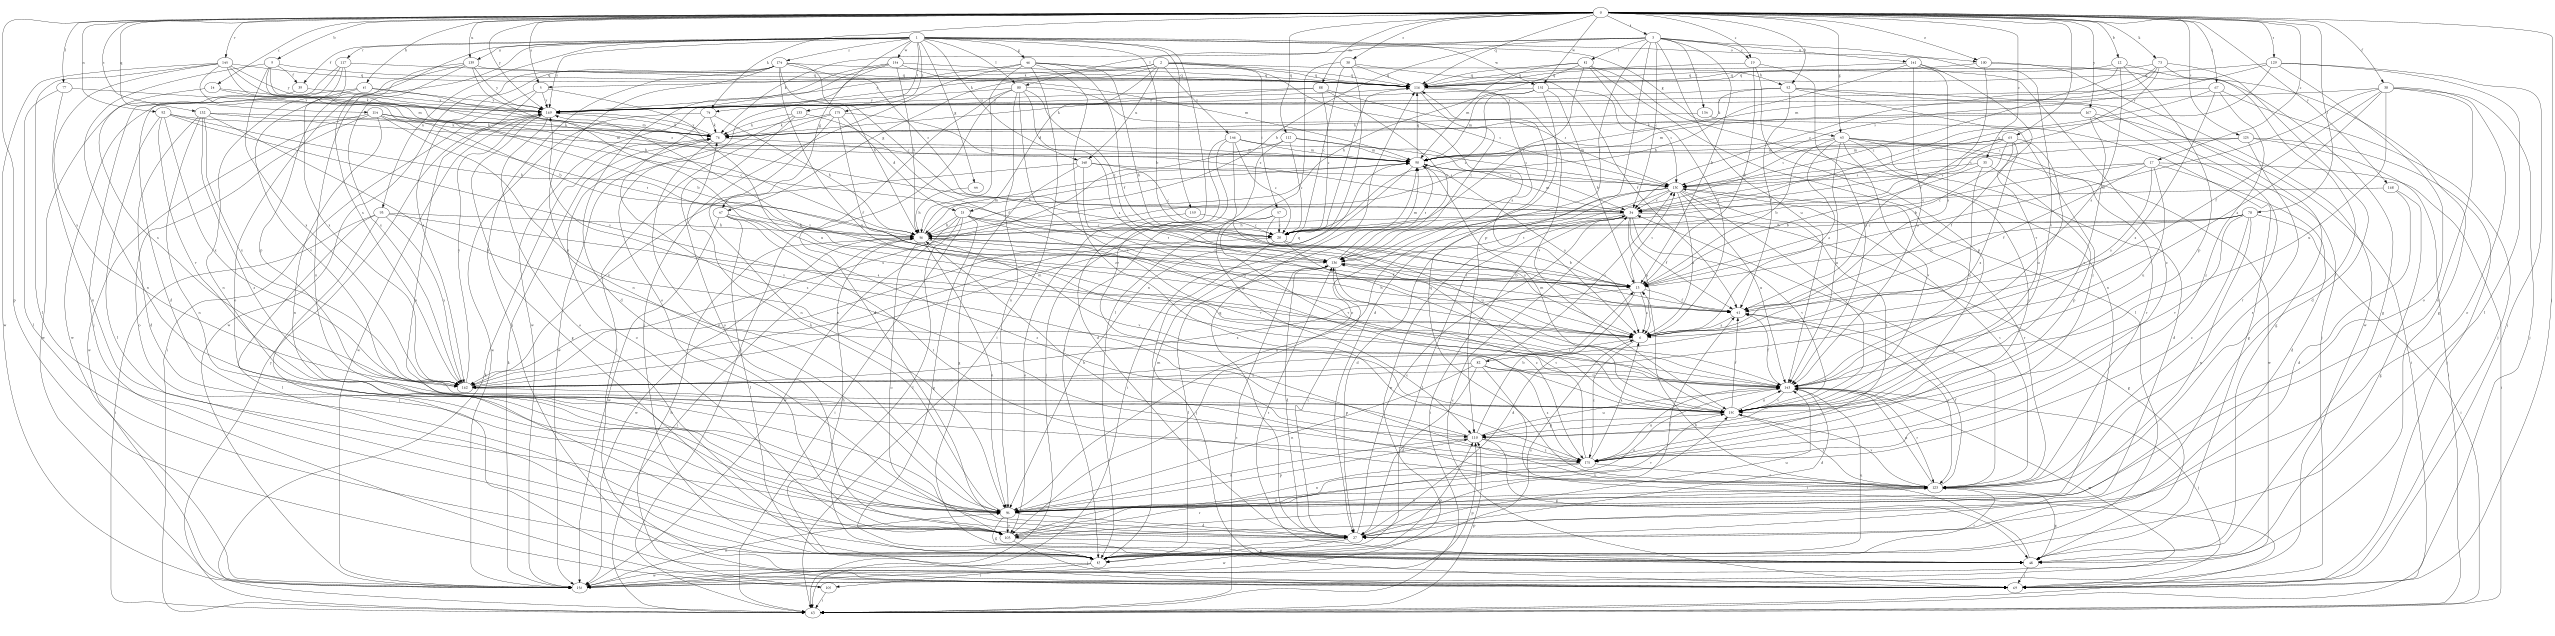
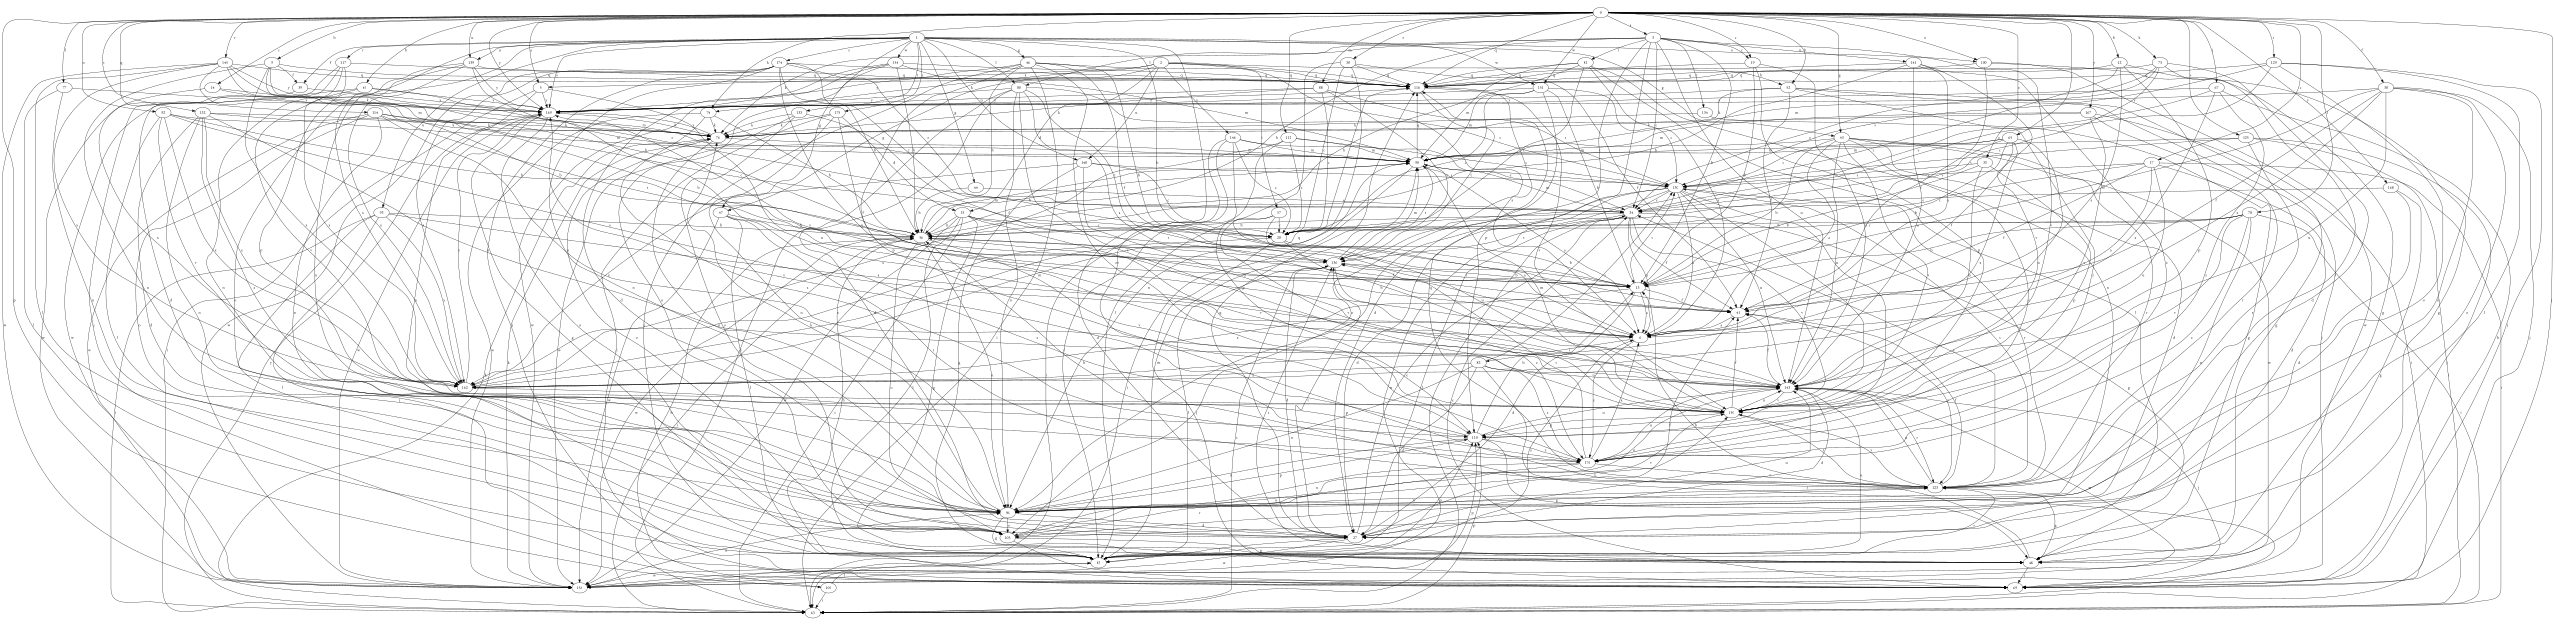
  strict digraph {
    fontname="EB Garamond"
    node [fontname="EB Garamond"]
    edge [fontname="EB Garamond"]
    0
    3
    5
    9
    12
    14
    17
    19
    30
    33
    38
    43
    49
    52
    65
    67
    69
    73
    74
    77
    78
    88
    92
    100
    109
    112
    114
    116
    125
    129
    132
    139
    145
    151
    167
    168
    169
    110
    13
    80
    34
    56
    76
    81
    134
    136
    141
    143
    150
    96
    63
    39
    162
    6
    20
    48
    27
    41
    130
    83
    103
    123
    176
    156
    90
    1
    44
    46
    47
    93
    117
    133
    140
    154
-   159
    174
    175
    25
    2
    57
    146
    82
    0 -> 3 [label=a]
    0 -> 5 [label=a]
    0 -> 9 [label=b]
    0 -> 12 [label=b]
    0 -> 14 [label=c]
    0 -> 17 [label=c]
    0 -> 19 [label=c]
    0 -> 30 [label=e]
    0 -> 33 [label=e]
    0 -> 38 [label=f]
    0 -> 43 [label=g]
    0 -> 49 [label=h]
    0 -> 52 [label=h]
    0 -> 65 [label=j]
    0 -> 67 [label=j]
    0 -> 69 [label=j]
    0 -> 73 [label=k]
    0 -> 74 [label=k]
    0 -> 77 [label=l]
    0 -> 78 [label=l]
    0 -> 88 [label=m]
    0 -> 92 [label=n]
    0 -> 100 [label=o]
    0 -> 109 [label=p]
    0 -> 112 [label=q]
    0 -> 114 [label=q]
    0 -> 116 [label=q]
    0 -> 125 [label=s]
    0 -> 129 [label=s]
    0 -> 132 [label=t]
    0 -> 139 [label=u]
    0 -> 145 [label=v]
    0 -> 151 [label=w]
    0 -> 167 [label=y]
    0 -> 168 [label=y]
    0 -> 169 [label=y]
    3 -> 19 [label=c]
    3 -> 110 [label=p]
    3 -> 13 [label=b]
    3 -> 80 [label=l]
    3 -> 34 [label=e]
    3 -> 56 [label=h]
    3 -> 76 [label=k]
    3 -> 81 [label=l]
    3 -> 134 [label=t]
    3 -> 136 [label=t]
    3 -> 141 [label=u]
    3 -> 143 [label=u]
    3 -> 150 [label=v]
    5 -> 169 [label=y]
    5 -> 143 [label=u]
    5 -> 96 [label=n]
    5 -> 63 [label=i]
    9 -> 116 [label=q]
    9 -> 34 [label=e]
    9 -> 56 [label=h]
    9 -> 96 [label=n]
    9 -> 39 [label=f]
    9 -> 162 [label=x]
    12 -> 116 [label=q]
    12 -> 110 [label=p]
    12 -> 6 [label=a]
    12 -> 20 [label=c]
    12 -> 48 [label=g]
    14 -> 169 [label=y]
    14 -> 13 [label=b]
    14 -> 162 [label=x]
    17 -> 143 [label=u]
    17 -> 63 [label=i]
    17 -> 6 [label=a]
    17 -> 20 [label=c]
    17 -> 27 [label=d]
    17 -> 41 [label=f]
    17 -> 130 [label=s]
    19 -> 116 [label=q]
    19 -> 110 [label=p]
    19 -> 13 [label=b]
    19 -> 143 [label=u]
    30 -> 116 [label=q]
    30 -> 96 [label=n]
    30 -> 20 [label=c]
    30 -> 41 [label=f]
    30 -> 83 [label=l]
    33 -> 110 [label=p]
    33 -> 13 [label=b]
    33 -> 143 [label=u]
    33 -> 130 [label=s]
    38 -> 69 [label=j]
    38 -> 169 [label=y]
    38 -> 13 [label=b]
    38 -> 143 [label=u]
    38 -> 96 [label=n]
    38 -> 6 [label=a]
    38 -> 41 [label=f]
    38 -> 103 [label=o]
    43 -> 13 [label=b]
    43 -> 143 [label=u]
    43 -> 150 [label=v]
    43 -> 6 [label=a]
    43 -> 27 [label=d]
    43 -> 123 [label=r]
    43 -> 176 [label=z]
    43 -> 156 [label=w]
    43 -> 90 [label=m]
    49 -> 169 [label=y]
    49 -> 150 [label=v]
    49 -> 156 [label=w]
    49 -> 90 [label=m]
    52 -> 69 [label=j]
    52 -> 169 [label=y]
    52 -> 76 [label=k]
    52 -> 48 [label=g]
    52 -> 41 [label=f]
    52 -> 176 [label=z]
    65 -> 13 [label=b]
    65 -> 34 [label=e]
    65 -> 143 [label=u]
    65 -> 162 [label=x]
    65 -> 41 [label=f]
    65 -> 130 [label=s]
    65 -> 90 [label=m]
-   67 -> 69 [label=j]
+   67 -> 69 [label=h]
    67 -> 169 [label=y]
    67 -> 34 [label=e]
    67 -> 162 [label=x]
    67 -> 176 [label=z]
    69 -> 34 [label=e]
    73 -> 116 [label=q]
    73 -> 34 [label=e]
    73 -> 20 [label=c]
    73 -> 27 [label=d]
    73 -> 123 [label=r]
    73 -> 90 [label=m]
    74 -> 56 [label=h]
    74 -> 76 [label=k]
    74 -> 176 [label=z]
    74 -> 156 [label=w]
    77 -> 169 [label=y]
    77 -> 96 [label=n]
    77 -> 83 [label=l]
    78 -> 13 [label=b]
    78 -> 56 [label=h]
    78 -> 150 [label=v]
    78 -> 96 [label=n]
    78 -> 63 [label=i]
    78 -> 20 [label=c]
    78 -> 176 [label=z]
    88 -> 169 [label=y]
    88 -> 76 [label=k]
    88 -> 136 [label=t]
    88 -> 20 [label=c]
    88 -> 130 [label=s]
    92 -> 56 [label=h]
    92 -> 76 [label=k]
    92 -> 150 [label=v]
    92 -> 162 [label=x]
    92 -> 6 [label=a]
    92 -> 83 [label=l]
    100 -> 116 [label=q]
    100 -> 48 [label=g]
    100 -> 41 [label=f]
    100 -> 156 [label=w]
    109 -> 56 [label=h]
    109 -> 63 [label=i]
-   83 -> 109 [label=l]
+   109 -> 83 [label=l]
    112 -> 34 [label=e]
    112 -> 162 [label=x]
    112 -> 20 [label=c]
    112 -> 83 [label=l]
    112 -> 90 [label=m]
    114 -> 76 [label=k]
    114 -> 136 [label=t]
    114 -> 143 [label=u]
    114 -> 96 [label=n]
    114 -> 20 [label=c]
    114 -> 103 [label=o]
    114 -> 156 [label=w]
    116 -> 169 [label=y]
    116 -> 136 [label=t]
    116 -> 150 [label=v]
    116 -> 103 [label=o]
    125 -> 69 [label=j]
    125 -> 63 [label=i]
    125 -> 130 [label=s]
    125 -> 123 [label=r]
    125 -> 90 [label=m]
    129 -> 69 [label=j]
    129 -> 116 [label=q]
    129 -> 34 [label=e]
    129 -> 130 [label=s]
    129 -> 83 [label=l]
    129 -> 103 [label=o]
    132 -> 76 [label=k]
    132 -> 143 [label=u]
    132 -> 96 [label=n]
    132 -> 162 [label=x]
    132 -> 27 [label=d]
    132 -> 176 [label=z]
    132 -> 90 [label=m]
    139 -> 116 [label=q]
    139 -> 169 [label=y]
    139 -> 110 [label=p]
    139 -> 162 [label=x]
    139 -> 6 [label=a]
    139 -> 103 [label=o]
    145 -> 116 [label=q]
    145 -> 169 [label=y]
    145 -> 13 [label=b]
    145 -> 76 [label=k]
    145 -> 162 [label=x]
    145 -> 83 [label=l]
    145 -> 156 [label=w]
    145 -> 90 [label=m]
    151 -> 169 [label=y]
    151 -> 13 [label=b]
    151 -> 20 [label=c]
    151 -> 27 [label=d]
    151 -> 130 [label=s]
    151 -> 90 [label=m]
    167 -> 76 [label=k]
    167 -> 150 [label=v]
    167 -> 63 [label=i]
    167 -> 123 [label=r]
    167 -> 90 [label=m]
    168 -> 34 [label=e]
    168 -> 48 [label=g]
    168 -> 27 [label=d]
    169 -> 76 [label=k]
    169 -> 48 [label=g]
    169 -> 103 [label=o]
    169 -> 156 [label=w]
    110 -> 169 [label=y]
    110 -> 13 [label=b]
    110 -> 143 [label=u]
    110 -> 96 [label=n]
    110 -> 48 [label=g]
    110 -> 176 [label=z]
    13 -> 136 [label=t]
    13 -> 162 [label=x]
    13 -> 6 [label=a]
    13 -> 27 [label=d]
    13 -> 41 [label=f]
    13 -> 130 [label=s]
    80 -> 169 [label=y]
    80 -> 136 [label=t]
    80 -> 150 [label=v]
    80 -> 96 [label=n]
    80 -> 63 [label=i]
    80 -> 6 [label=a]
    80 -> 27 [label=d]
    80 -> 130 [label=s]
    34 -> 56 [label=h]
    34 -> 136 [label=t]
    34 -> 150 [label=v]
    34 -> 63 [label=i]
    34 -> 6 [label=a]
    34 -> 48 [label=g]
    34 -> 41 [label=f]
    34 -> 83 [label=l]
    34 -> 90 [label=m]
    56 -> 136 [label=t]
    56 -> 150 [label=v]
    56 -> 96 [label=n]
    56 -> 63 [label=i]
    56 -> 41 [label=f]
    56 -> 103 [label=o]
    56 -> 156 [label=w]
    56 -> 90 [label=m]
    76 -> 169 [label=y]
    76 -> 96 [label=n]
    76 -> 103 [label=o]
    76 -> 90 [label=m]
    81 -> 116 [label=q]
    81 -> 56 [label=h]
    81 -> 96 [label=n]
    81 -> 6 [label=a]
    81 -> 20 [label=c]
    81 -> 83 [label=l]
    81 -> 90 [label=m]
    134 -> 76 [label=k]
    134 -> 48 [label=g]
    136 -> 13 [label=b]
    136 -> 27 [label=d]
    136 -> 83 [label=l]
    136 -> 176 [label=z]
    136 -> 90 [label=m]
    141 -> 116 [label=q]
    141 -> 56 [label=h]
    141 -> 143 [label=u]
    141 -> 150 [label=v]
    141 -> 6 [label=a]
    141 -> 176 [label=z]
    143 -> 69 [label=j]
    143 -> 150 [label=v]
    143 -> 96 [label=n]
    143 -> 27 [label=d]
    143 -> 41 [label=f]
    143 -> 123 [label=r]
    143 -> 156 [label=w]
    150 -> 110 [label=p]
    150 -> 143 [label=u]
    150 -> 41 [label=f]
    150 -> 123 [label=r]
    150 -> 90 [label=m]
    96 -> 110 [label=p]
    96 -> 76 [label=k]
    96 -> 150 [label=v]
    96 -> 48 [label=g]
    96 -> 27 [label=d]
    96 -> 103 [label=o]
    63 -> 169 [label=y]
    63 -> 110 [label=p]
    63 -> 76 [label=k]
    63 -> 136 [label=t]
    39 -> 169 [label=y]
    39 -> 156 [label=w]
    162 -> 116 [label=q]
    162 -> 169 [label=y]
    162 -> 110 [label=p]
    162 -> 90 [label=m]
    6 -> 169 [label=y]
    6 -> 56 [label=h]
    6 -> 176 [label=z]
    6 -> 82 [label=l]
    20 -> 69 [label=j]
    20 -> 13 [label=b]
    20 -> 150 [label=v]
    20 -> 162 [label=x]
    48 -> 69 [label=j]
    48 -> 13 [label=b]
    48 -> 136 [label=t]
    27 -> 116 [label=q]
    27 -> 34 [label=e]
    27 -> 136 [label=t]
    27 -> 143 [label=u]
    27 -> 41 [label=f]
    27 -> 83 [label=l]
    27 -> 156 [label=w]
    41 -> 6 [label=a]
    41 -> 123 [label=r]
    130 -> 34 [label=e]
    130 -> 143 [label=u]
    130 -> 150 [label=v]
    130 -> 96 [label=n]
    130 -> 6 [label=a]
    130 -> 27 [label=d]
    130 -> 123 [label=r]
    130 -> 176 [label=z]
    130 -> 156 [label=w]
    83 -> 110 [label=p]
    83 -> 56 [label=h]
    83 -> 143 [label=u]
    83 -> 6 [label=a]
    83 -> 123 [label=r]
    83 -> 156 [label=w]
    83 -> 90 [label=m]
    103 -> 69 [label=j]
    103 -> 150 [label=v]
    103 -> 48 [label=g]
    103 -> 123 [label=r]
    123 -> 116 [label=q]
    123 -> 34 [label=e]
    123 -> 56 [label=h]
    123 -> 143 [label=u]
    123 -> 150 [label=v]
    123 -> 96 [label=n]
    123 -> 48 [label=g]
    123 -> 41 [label=f]
    123 -> 130 [label=s]
    176 -> 136 [label=t]
    176 -> 143 [label=u]
    176 -> 96 [label=n]
    176 -> 6 [label=a]
    176 -> 103 [label=o]
    176 -> 123 [label=r]
    156 -> 110 [label=p]
    156 -> 76 [label=k]
    156 -> 96 [label=n]
    90 -> 116 [label=q]
    90 -> 56 [label=h]
    90 -> 136 [label=t]
    90 -> 63 [label=i]
    90 -> 6 [label=a]
    90 -> 130 [label=s]
    1 -> 43 [label=g]
    1 -> 100 [label=o]
    1 -> 139 [label=u]
    1 -> 151 [label=w]
    1 -> 169 [label=y]
    1 -> 13 [label=b]
    1 -> 80 [label=l]
    1 -> 96 [label=n]
    1 -> 39 [label=f]
    1 -> 162 [label=x]
    1 -> 123 [label=r]
    1 -> 44 [label=g]
    1 -> 46 [label=g]
    1 -> 47 [label=g]
    1 -> 93 [label=n]
    1 -> 117 [label=r]
    1 -> 133 [label=t]
    1 -> 140 [label=u]
    1 -> 154 [label=w]
-   1 -> 159 [label=x]
    1 -> 174 [label=z]
    1 -> 175 [label=z]
    44 -> 56 [label=h]
    46 -> 69 [label=j]
    46 -> 116 [label=q]
    46 -> 169 [label=y]
+   46 -> 110 [label=p]
    46 -> 13 [label=b]
    46 -> 56 [label=h]
    46 -> 63 [label=i]
    46 -> 41 [label=f]
    46 -> 176 [label=z]
    47 -> 56 [label=h]
    47 -> 83 [label=l]
    47 -> 123 [label=r]
    47 -> 176 [label=z]
    47 -> 156 [label=w]
    93 -> 69 [label=j]
    93 -> 56 [label=h]
    93 -> 63 [label=i]
    93 -> 162 [label=x]
    93 -> 6 [label=a]
    93 -> 83 [label=l]
    117 -> 69 [label=j]
    117 -> 116 [label=q]
    117 -> 96 [label=n]
    117 -> 162 [label=x]
    117 -> 27 [label=d]
    133 -> 76 [label=k]
    133 -> 41 [label=f]
    133 -> 103 [label=o]
    133 -> 156 [label=w]
    140 -> 143 [label=u]
    140 -> 162 [label=x]
    140 -> 20 [label=c]
    140 -> 48 [label=g]
    140 -> 130 [label=s]
    154 -> 116 [label=q]
    154 -> 56 [label=h]
    154 -> 27 [label=d]
    154 -> 103 [label=o]
    154 -> 156 [label=w]
    154 -> 90 [label=m]
-   159 -> 20 [label=c]
-   159 -> 103 [label=o]
    174 -> 69 [label=j]
    174 -> 116 [label=q]
    174 -> 34 [label=e]
    174 -> 56 [label=h]
    174 -> 143 [label=u]
    174 -> 96 [label=n]
    174 -> 162 [label=x]
    174 -> 20 [label=c]
    174 -> 156 [label=w]
    175 -> 69 [label=j]
-   175 -> 34 [label=e]
+   44 -> 34 [label=e]
    175 -> 76 [label=k]
    175 -> 96 [label=n]
    175 -> 41 [label=f]
    175 -> 25 [label=d]
    25 -> 56 [label=h]
    25 -> 136 [label=t]
    25 -> 150 [label=v]
    25 -> 63 [label=i]
    25 -> 20 [label=c]
    25 -> 48 [label=g]
    25 -> 83 [label=l]
    25 -> 156 [label=w]
    2 -> 5 [label=a]
    2 -> 52 [label=h]
    2 -> 74 [label=k]
    2 -> 116 [label=q]
    2 -> 6 [label=a]
    2 -> 47 [label=g]
    2 -> 140 [label=u]
    2 -> 25 [label=d]
    2 -> 57 [label=i]
    2 -> 146 [label=v]
    57 -> 143 [label=u]
    57 -> 150 [label=v]
    57 -> 6 [label=a]
    57 -> 20 [label=c]
    146 -> 110 [label=p]
    146 -> 63 [label=i]
    146 -> 20 [label=c]
    146 -> 27 [label=d]
    146 -> 130 [label=s]
    146 -> 90 [label=m]
    82 -> 143 [label=u]
    82 -> 96 [label=n]
    82 -> 63 [label=i]
    82 -> 162 [label=x]
    82 -> 27 [label=d]
    82 -> 130 [label=s]
    82 -> 176 [label=z]
  }
